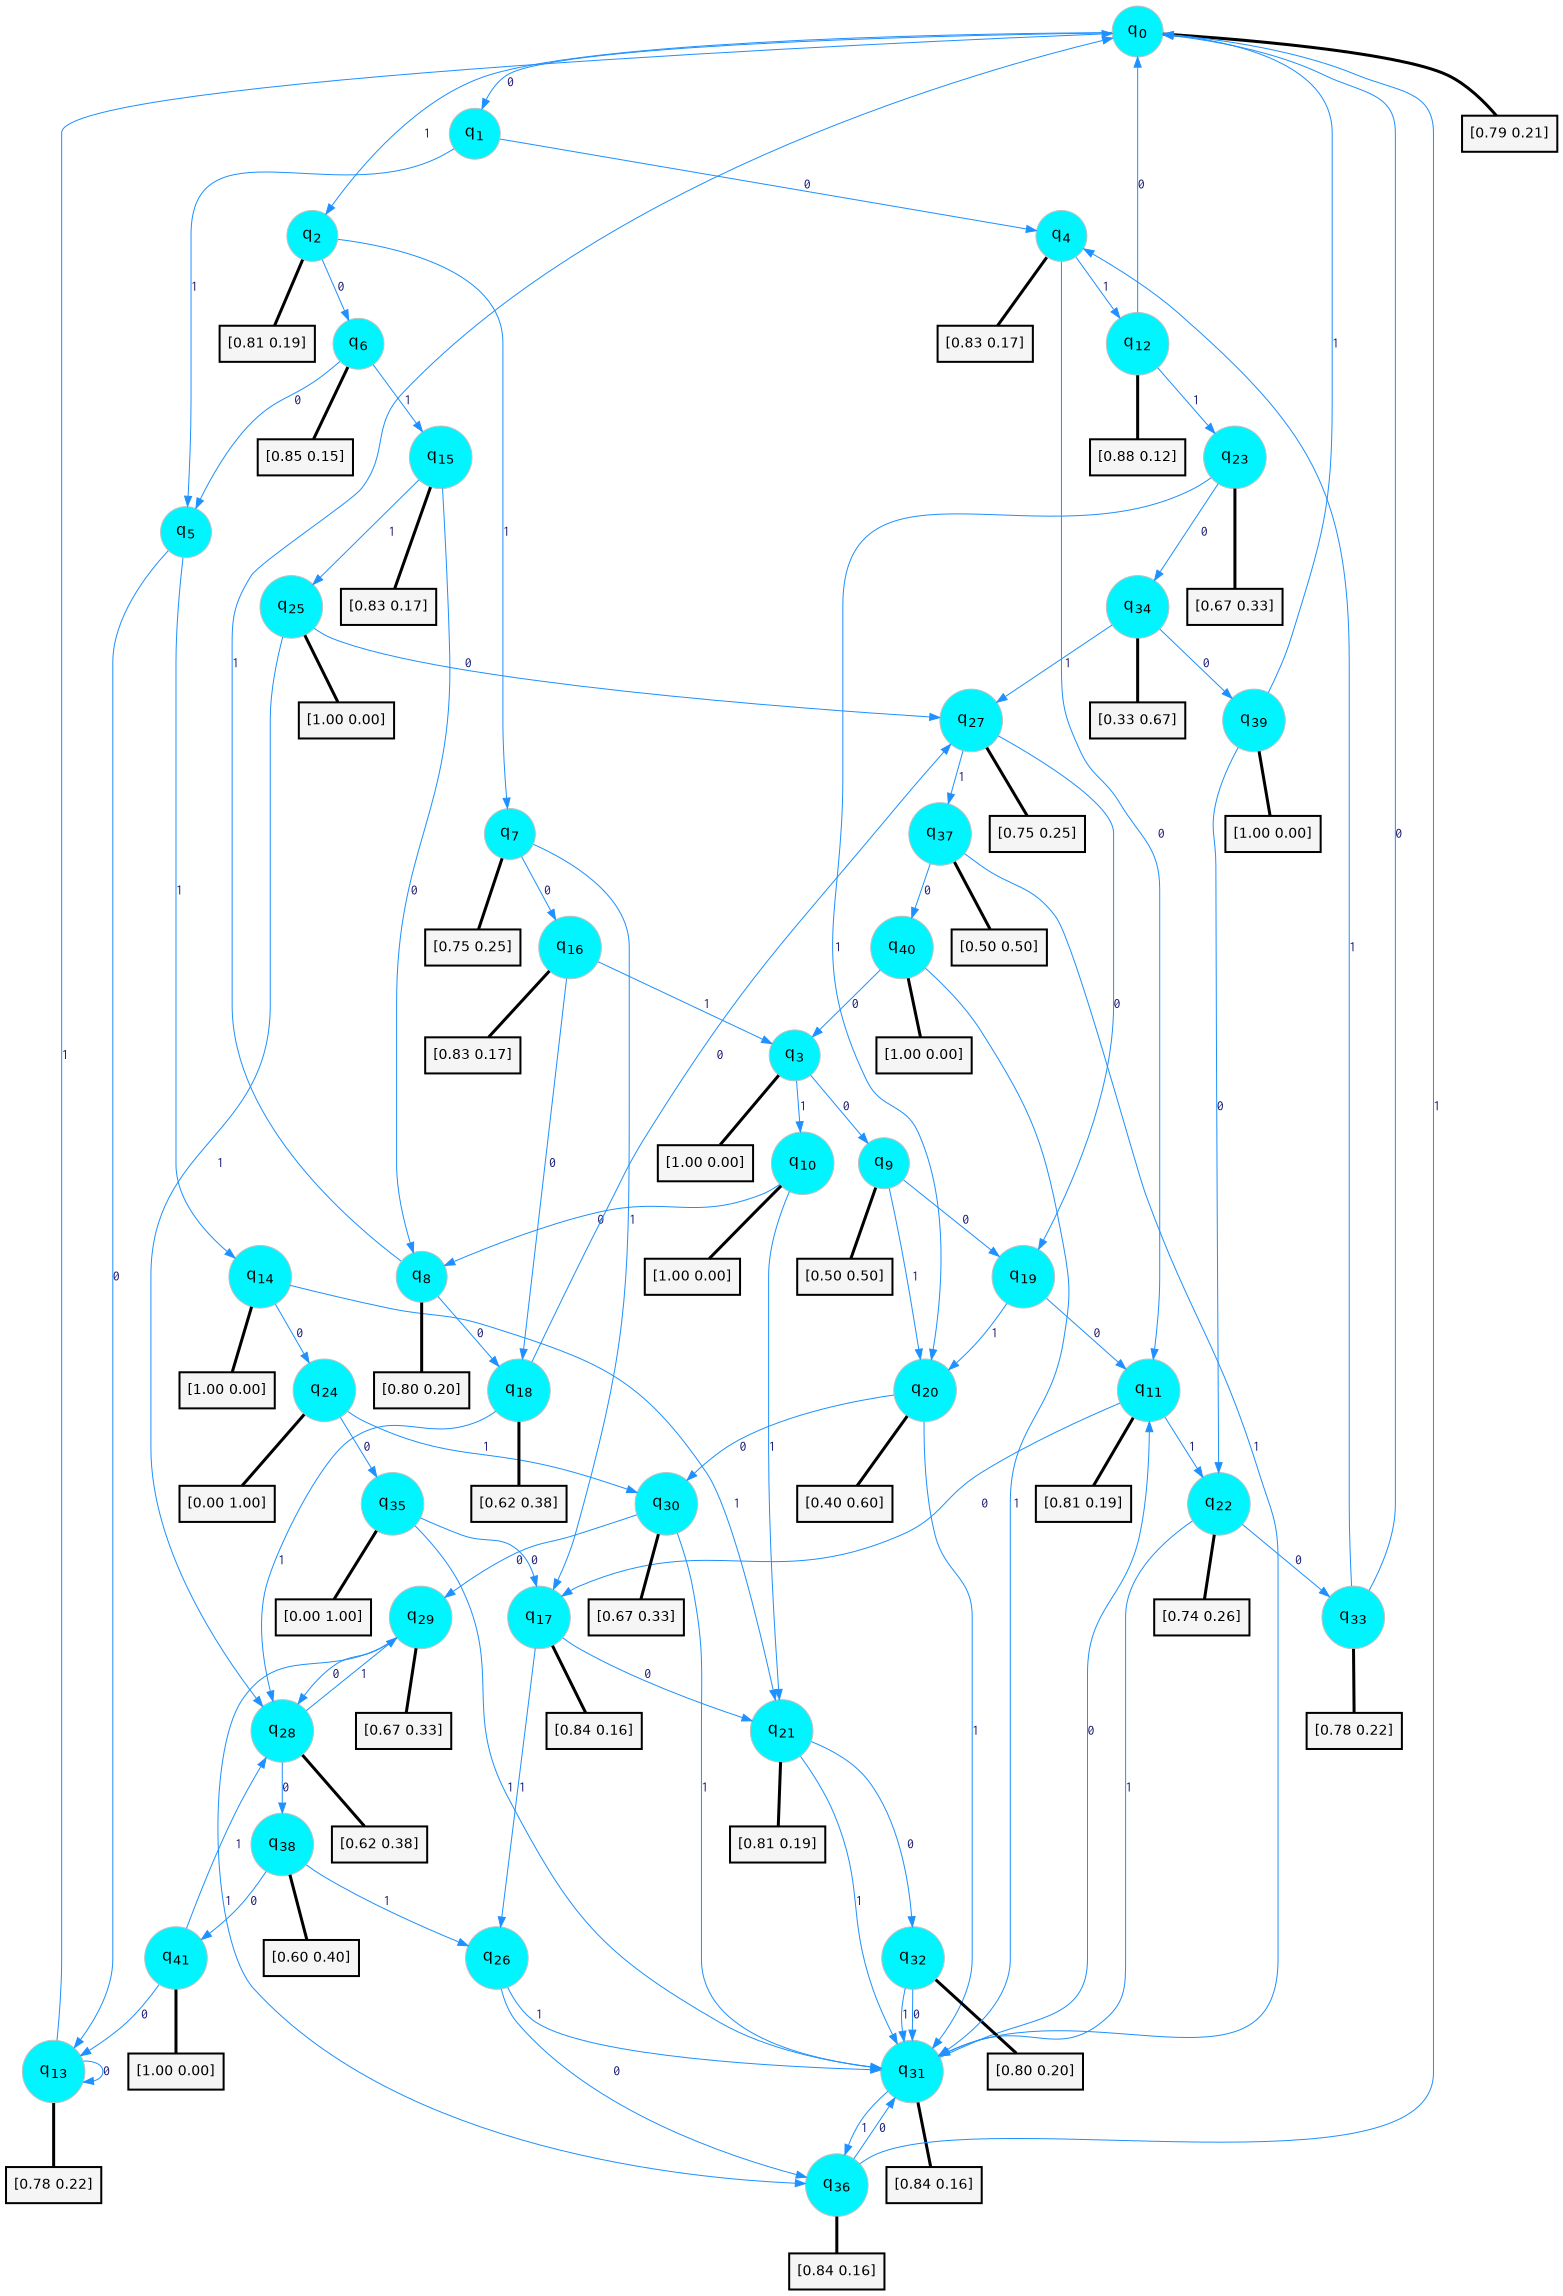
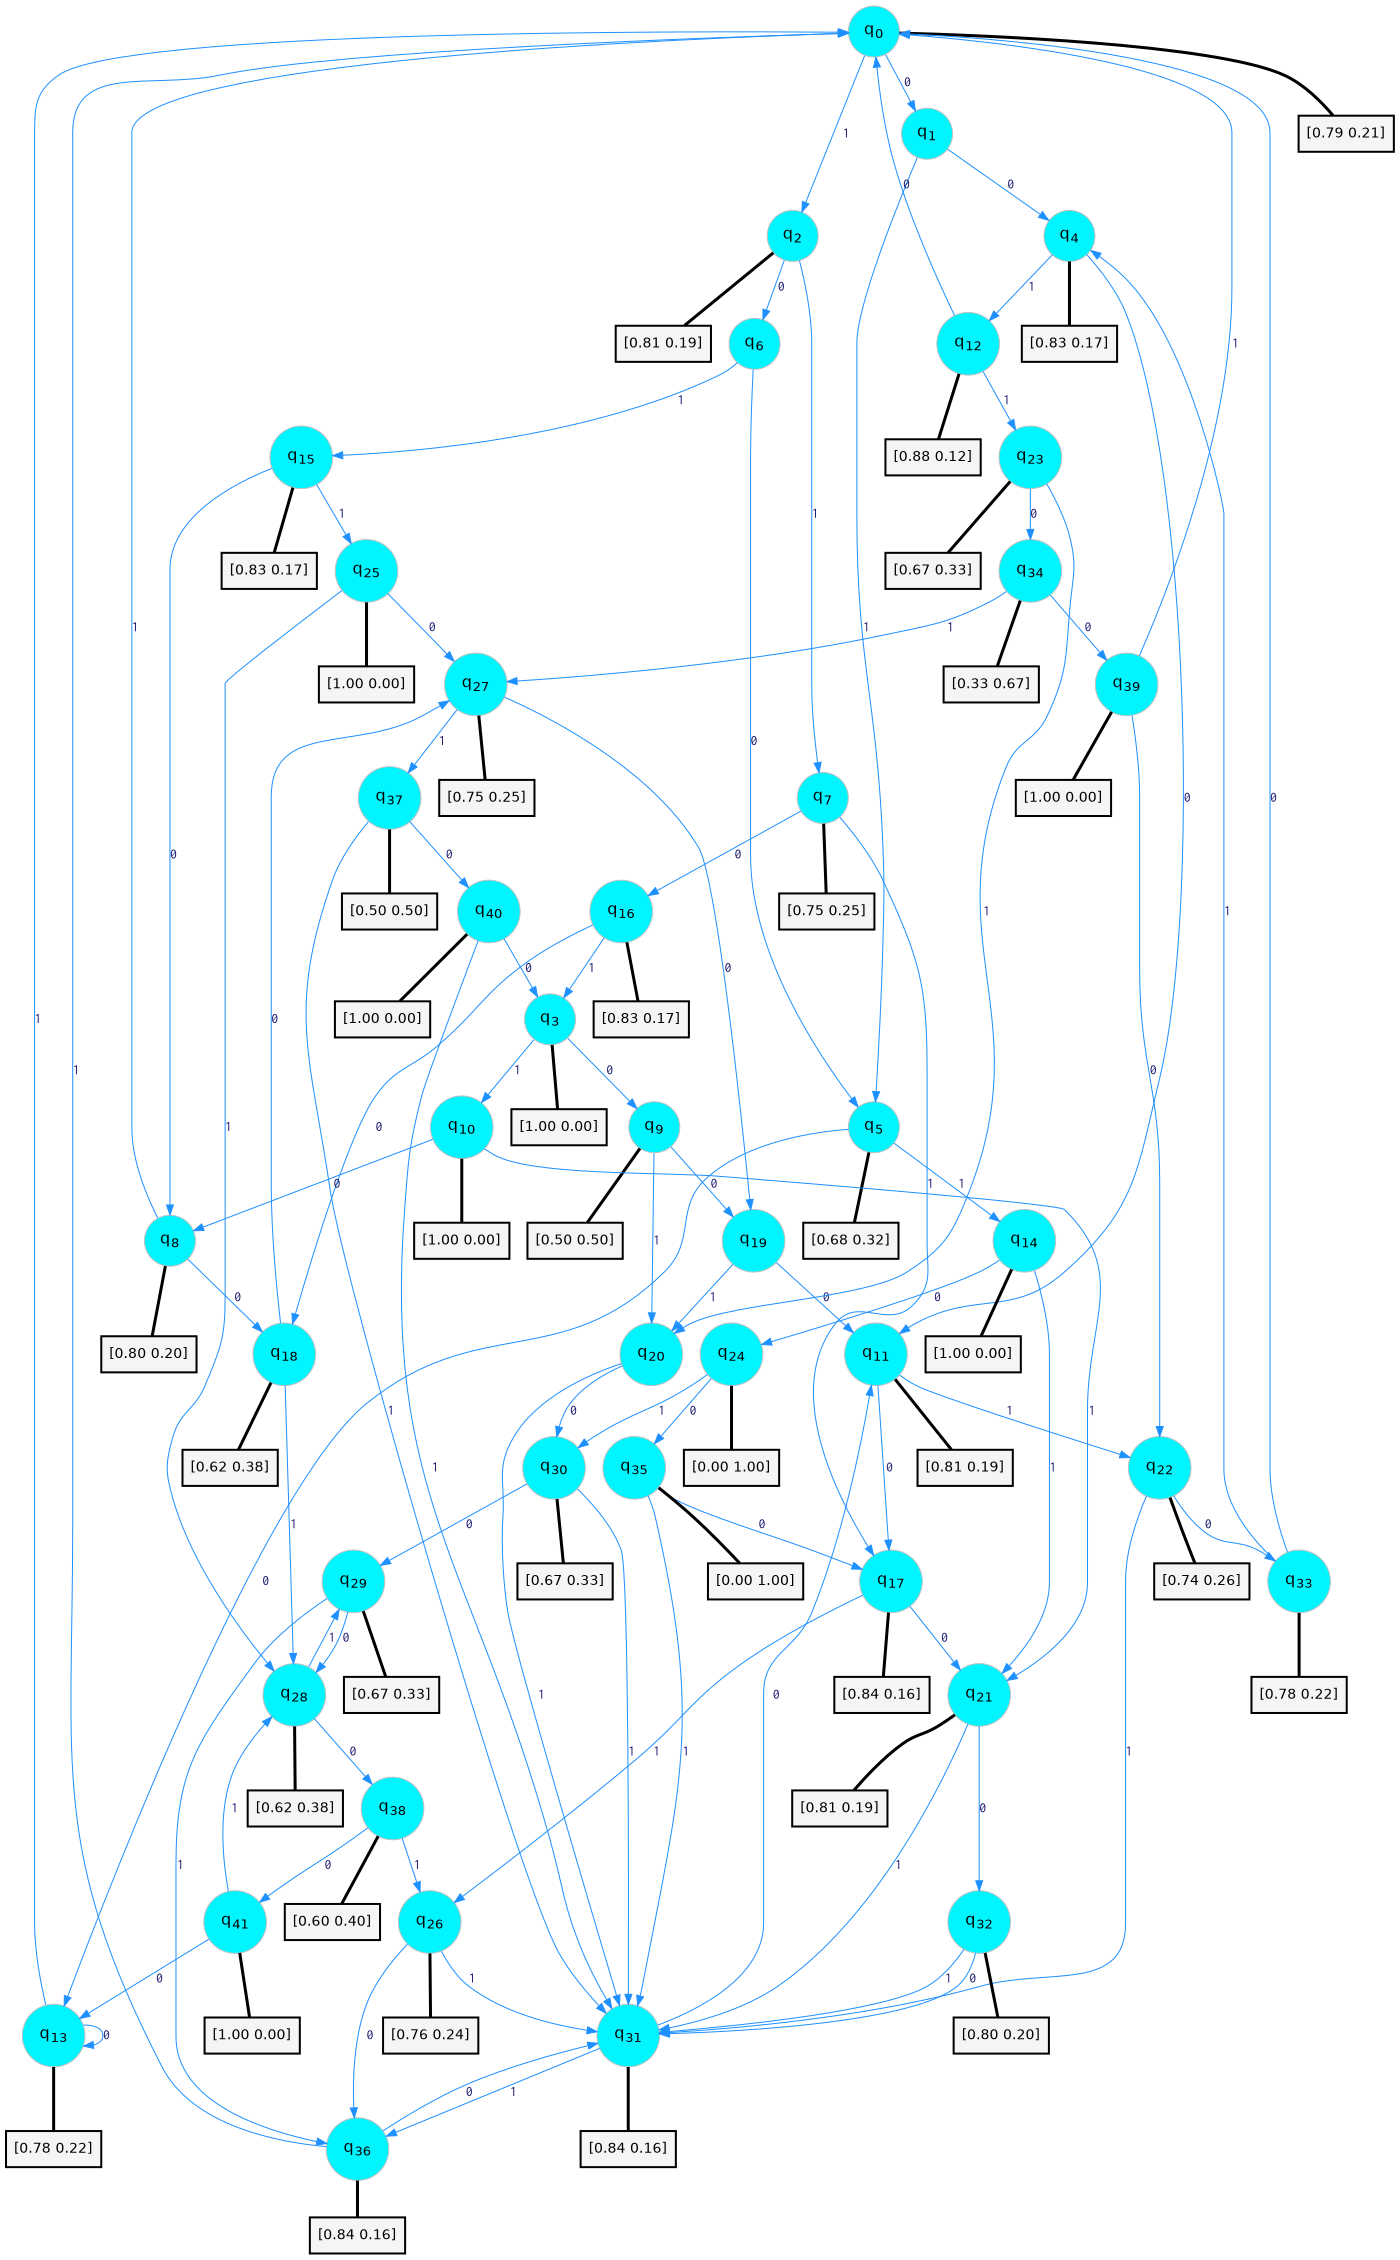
  digraph {
    rankdir=TD
    node [color=gray fillcolor=turquoise1 fontcolor=black fontname=Helvetica fontsize=16 fontweight=bold shape=circle style=filled]
    edge [arrowsize=1 color=dodgerblue1 fontcolor=midnightblue fontname=courier fontweight=bold penwidth=1 style=solid weight=20]
    n1 [label=<q<SUB>0</SUB>>]
    n2 [label=<q<SUB>1</SUB>>]
    n3 [label=<q<SUB>2</SUB>>]
    n4 [color=black fillcolor=whitesmoke fontsize=14 label="[0.79 0.21]" penwidth=2 shape=box]
    n5 [label=<q<SUB>4</SUB>>]
    n6 [label=<q<SUB>5</SUB>>]
    n7 [label=<q<SUB>6</SUB>>]
    n8 [label=<q<SUB>7</SUB>>]
    n9 [color=black fillcolor=whitesmoke fontsize=14 label="[0.81 0.19]" penwidth=2 shape=box]
    n10 [label=<q<SUB>11</SUB>>]
    n11 [label=<q<SUB>12</SUB>>]
    n12 [color=black fillcolor=whitesmoke fontsize=14 label="[0.83 0.17]" penwidth=2 shape=box]
    n13 [label=<q<SUB>13</SUB>>]
    n14 [label=<q<SUB>14</SUB>>]
+   n15 [color=black fillcolor=whitesmoke fontsize=14 label="[0.68 0.32]" penwidth=2 shape=box]
    n16 [label=<q<SUB>15</SUB>>]
-   n17 [color=black fillcolor=whitesmoke fontsize=14 label="[0.85 0.15]" penwidth=2 shape=box]
    n18 [label=<q<SUB>16</SUB>>]
    n19 [label=<q<SUB>17</SUB>>]
    n20 [color=black fillcolor=whitesmoke fontsize=14 label="[0.75 0.25]" penwidth=2 shape=box]
    n21 [label=<q<SUB>3</SUB>>]
    n22 [label=<q<SUB>9</SUB>>]
    n23 [label=<q<SUB>10</SUB>>]
    n24 [color=black fillcolor=whitesmoke fontsize=14 label="[1.00 0.00]" penwidth=2 shape=box]
    n25 [label=<q<SUB>19</SUB>>]
    n26 [label=<q<SUB>20</SUB>>]
    n27 [color=black fillcolor=whitesmoke fontsize=14 label="[0.50 0.50]" penwidth=2 shape=box]
    n28 [label=<q<SUB>8</SUB>>]
    n29 [label=<q<SUB>21</SUB>>]
    n30 [color=black fillcolor=whitesmoke fontsize=14 label="[1.00 0.00]" penwidth=2 shape=box]
    n31 [label=<q<SUB>22</SUB>>]
    n32 [color=black fillcolor=whitesmoke fontsize=14 label="[0.81 0.19]" penwidth=2 shape=box]
    n33 [label=<q<SUB>23</SUB>>]
    n34 [color=black fillcolor=whitesmoke fontsize=14 label="[0.88 0.12]" penwidth=2 shape=box]
    n35 [color=black fillcolor=whitesmoke fontsize=14 label="[0.78 0.22]" penwidth=2 shape=box]
    n36 [label=<q<SUB>24</SUB>>]
    n37 [color=black fillcolor=whitesmoke fontsize=14 label="[1.00 0.00]" penwidth=2 shape=box]
    n38 [label=<q<SUB>25</SUB>>]
    n39 [color=black fillcolor=whitesmoke fontsize=14 label="[0.83 0.17]" penwidth=2 shape=box]
    n40 [label=<q<SUB>18</SUB>>]
    n41 [color=black fillcolor=whitesmoke fontsize=14 label="[0.83 0.17]" penwidth=2 shape=box]
    n42 [label=<q<SUB>26</SUB>>]
    n43 [color=black fillcolor=whitesmoke fontsize=14 label="[0.84 0.16]" penwidth=2 shape=box]
    n44 [color=black fillcolor=whitesmoke fontsize=14 label="[0.80 0.20]" penwidth=2 shape=box]
    n45 [label=<q<SUB>27</SUB>>]
    n46 [label=<q<SUB>28</SUB>>]
    n47 [color=black fillcolor=whitesmoke fontsize=14 label="[0.62 0.38]" penwidth=2 shape=box]
    n48 [label=<q<SUB>30</SUB>>]
    n49 [label=<q<SUB>31</SUB>>]
-   n50 [color=black fillcolor=whitesmoke fontsize=14 label="[0.40 0.60]" penwidth=2 shape=box]
    n51 [label=<q<SUB>32</SUB>>]
    n52 [color=black fillcolor=whitesmoke fontsize=14 label="[0.81 0.19]" penwidth=2 shape=box]
    n53 [label=<q<SUB>33</SUB>>]
    n54 [color=black fillcolor=whitesmoke fontsize=14 label="[0.74 0.26]" penwidth=2 shape=box]
    n55 [label=<q<SUB>34</SUB>>]
    n56 [color=black fillcolor=whitesmoke fontsize=14 label="[0.67 0.33]" penwidth=2 shape=box]
    n57 [label=<q<SUB>35</SUB>>]
    n58 [color=black fillcolor=whitesmoke fontsize=14 label="[0.00 1.00]" penwidth=2 shape=box]
    n59 [color=black fillcolor=whitesmoke fontsize=14 label="[1.00 0.00]" penwidth=2 shape=box]
    n60 [label=<q<SUB>36</SUB>>]
+   n61 [color=black fillcolor=whitesmoke fontsize=14 label="[0.76 0.24]" penwidth=2 shape=box]
    n62 [label=<q<SUB>37</SUB>>]
    n63 [color=black fillcolor=whitesmoke fontsize=14 label="[0.75 0.25]" penwidth=2 shape=box]
    n64 [label=<q<SUB>29</SUB>>]
    n65 [label=<q<SUB>38</SUB>>]
    n66 [color=black fillcolor=whitesmoke fontsize=14 label="[0.62 0.38]" penwidth=2 shape=box]
    n67 [color=black fillcolor=whitesmoke fontsize=14 label="[0.67 0.33]" penwidth=2 shape=box]
    n68 [color=black fillcolor=whitesmoke fontsize=14 label="[0.84 0.16]" penwidth=2 shape=box]
    n69 [color=black fillcolor=whitesmoke fontsize=14 label="[0.80 0.20]" penwidth=2 shape=box]
    n70 [color=black fillcolor=whitesmoke fontsize=14 label="[0.78 0.22]" penwidth=2 shape=box]
    n71 [label=<q<SUB>39</SUB>>]
    n72 [color=black fillcolor=whitesmoke fontsize=14 label="[0.33 0.67]" penwidth=2 shape=box]
    n73 [color=black fillcolor=whitesmoke fontsize=14 label="[0.00 1.00]" penwidth=2 shape=box]
    n74 [color=black fillcolor=whitesmoke fontsize=14 label="[0.84 0.16]" penwidth=2 shape=box]
    n75 [label=<q<SUB>40</SUB>>]
    n76 [color=black fillcolor=whitesmoke fontsize=14 label="[0.50 0.50]" penwidth=2 shape=box]
    n77 [color=black fillcolor=whitesmoke fontsize=14 label="[0.67 0.33]" penwidth=2 shape=box]
    n78 [label=<q<SUB>41</SUB>>]
    n79 [color=black fillcolor=whitesmoke fontsize=14 label="[0.60 0.40]" penwidth=2 shape=box]
    n80 [color=black fillcolor=whitesmoke fontsize=14 label="[1.00 0.00]" penwidth=2 shape=box]
    n81 [color=black fillcolor=whitesmoke fontsize=14 label="[1.00 0.00]" penwidth=2 shape=box]
    n82 [color=black fillcolor=whitesmoke fontsize=14 label="[1.00 0.00]" penwidth=2 shape=box]
    n1 -> n2 [label=0]
    n1 -> n3 [label=1]
    n1 -> n4 [arrowhead=none color=black penwidth=3]
    n2 -> n5 [label=0]
    n2 -> n6 [label=1]
    n3 -> n7 [label=0]
    n3 -> n8 [label=1]
    n3 -> n9 [arrowhead=none color=black penwidth=3]
    n5 -> n10 [label=0]
    n5 -> n11 [label=1]
    n5 -> n12 [arrowhead=none color=black penwidth=3]
    n6 -> n13 [label=0]
    n6 -> n14 [label=1]
+   n6 -> n15 [arrowhead=none color=black penwidth=3]
    n7 -> n6 [label=0]
    n7 -> n16 [label=1]
-   n7 -> n17 [arrowhead=none color=black penwidth=3]
    n8 -> n18 [label=0]
    n8 -> n19 [label=1]
    n8 -> n20 [arrowhead=none color=black penwidth=3]
    n10 -> n19 [label=0]
    n10 -> n31 [label=1]
    n10 -> n32 [arrowhead=none color=black penwidth=3]
    n11 -> n1 [label=0]
    n11 -> n33 [label=1]
    n11 -> n34 [arrowhead=none color=black penwidth=3]
    n13 -> n1 [label=1]
    n13 -> n13 [label=0]
    n13 -> n35 [arrowhead=none color=black penwidth=3]
    n14 -> n29 [label=1]
    n14 -> n36 [label=0]
    n14 -> n37 [arrowhead=none color=black penwidth=3]
    n16 -> n28 [label=0]
    n16 -> n38 [label=1]
    n16 -> n39 [arrowhead=none color=black penwidth=3]
    n18 -> n21 [label=1]
    n18 -> n40 [label=0]
    n18 -> n41 [arrowhead=none color=black penwidth=3]
    n19 -> n29 [label=0]
    n19 -> n42 [label=1]
    n19 -> n43 [arrowhead=none color=black penwidth=3]
    n21 -> n22 [label=0]
    n21 -> n23 [label=1]
    n21 -> n24 [arrowhead=none color=black penwidth=3]
    n22 -> n25 [label=0]
    n22 -> n26 [label=1]
    n22 -> n27 [arrowhead=none color=black penwidth=3]
    n23 -> n28 [label=0]
    n23 -> n29 [label=1]
    n23 -> n30 [arrowhead=none color=black penwidth=3]
    n25 -> n10 [label=0]
    n25 -> n26 [label=1]
    n26 -> n48 [label=0]
    n26 -> n49 [label=1]
-   n26 -> n50 [arrowhead=none color=black penwidth=3]
    n28 -> n1 [label=1]
    n28 -> n40 [label=0]
    n28 -> n44 [arrowhead=none color=black penwidth=3]
    n29 -> n49 [label=1]
    n29 -> n51 [label=0]
    n29 -> n52 [arrowhead=none color=black penwidth=3]
    n31 -> n49 [label=1]
    n31 -> n53 [label=0]
    n31 -> n54 [arrowhead=none color=black penwidth=3]
    n33 -> n26 [label=1]
    n33 -> n55 [label=0]
    n33 -> n56 [arrowhead=none color=black penwidth=3]
    n36 -> n48 [label=1]
    n36 -> n57 [label=0]
    n36 -> n58 [arrowhead=none color=black penwidth=3]
    n38 -> n45 [label=0]
    n38 -> n46 [label=1]
    n38 -> n59 [arrowhead=none color=black penwidth=3]
    n40 -> n45 [label=0]
    n40 -> n46 [label=1]
    n40 -> n47 [arrowhead=none color=black penwidth=3]
    n42 -> n49 [label=1]
    n42 -> n60 [label=0]
+   n42 -> n61 [arrowhead=none color=black penwidth=3]
    n45 -> n25 [label=0]
    n45 -> n62 [label=1]
    n45 -> n63 [arrowhead=none color=black penwidth=3]
    n46 -> n64 [label=1]
    n46 -> n65 [label=0]
    n46 -> n66 [arrowhead=none color=black penwidth=3]
    n48 -> n49 [label=1]
    n48 -> n64 [label=0]
    n48 -> n67 [arrowhead=none color=black penwidth=3]
    n49 -> n10 [label=0]
    n49 -> n60 [label=1]
    n49 -> n68 [arrowhead=none color=black penwidth=3]
    n51 -> n49 [label=0]
    n51 -> n49 [label=1]
    n51 -> n69 [arrowhead=none color=black penwidth=3]
    n53 -> n1 [label=0]
    n53 -> n5 [label=1]
    n53 -> n70 [arrowhead=none color=black penwidth=3]
    n55 -> n45 [label=1]
    n55 -> n71 [label=0]
    n55 -> n72 [arrowhead=none color=black penwidth=3]
    n57 -> n19 [label=0]
    n57 -> n49 [label=1]
    n57 -> n73 [arrowhead=none color=black penwidth=3]
    n60 -> n1 [label=1]
    n60 -> n49 [label=0]
    n60 -> n74 [arrowhead=none color=black penwidth=3]
    n62 -> n49 [label=1]
    n62 -> n75 [label=0]
    n62 -> n76 [arrowhead=none color=black penwidth=3]
    n64 -> n46 [label=0]
    n64 -> n60 [label=1]
    n64 -> n77 [arrowhead=none color=black penwidth=3]
    n65 -> n42 [label=1]
    n65 -> n78 [label=0]
    n65 -> n79 [arrowhead=none color=black penwidth=3]
    n71 -> n1 [label=1]
    n71 -> n31 [label=0]
    n71 -> n80 [arrowhead=none color=black penwidth=3]
    n75 -> n21 [label=0]
    n75 -> n49 [label=1]
    n75 -> n81 [arrowhead=none color=black penwidth=3]
    n78 -> n13 [label=0]
    n78 -> n46 [label=1]
    n78 -> n82 [arrowhead=none color=black penwidth=3]
  }
